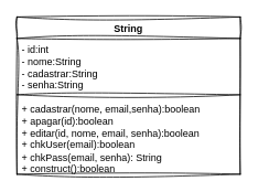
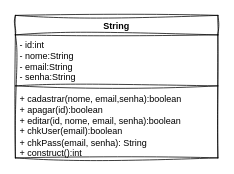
  <mxCell id="0" />
  <mxCell id="1" parent="0" />
  <mxCell id="2" value="String" style="swimlane;fontStyle=1;align=center;verticalAlign=top;childLayout=stackLayout;horizontal=1;startSize=26;horizontalStack=0;resizeParent=1;resizeParentMax=0;resizeLast=0;collapsible=1;marginBottom=0;whiteSpace=wrap;html=1;labelBackgroundColor=none;sketch=1;curveFitting=1;jiggle=2;" parent="1" vertex="1"><mxGeometry x="20" y="20" width="270" height="190" as="geometry" /></mxCell>
- <mxCell id="3" value="- id:int&lt;div&gt;- nome:String&lt;/div&gt;&lt;div&gt;- cadastrar:String&lt;/div&gt;&lt;div&gt;- senha:String&lt;/div&gt;" style="text;strokeColor=none;fillColor=none;align=left;verticalAlign=top;spacingLeft=4;spacingRight=4;overflow=hidden;rotatable=0;points=[[0,0.5],[1,0.5]];portConstraint=eastwest;whiteSpace=wrap;html=1;labelBackgroundColor=none;sketch=1;curveFitting=1;jiggle=2;" parent="2" vertex="1"><mxGeometry y="26" width="270" height="64" as="geometry" /></mxCell>
+ <mxCell id="3" value="- id:int&lt;div&gt;- nome:String&lt;/div&gt;&lt;div&gt;- email:String&lt;/div&gt;&lt;div&gt;- senha:String&lt;/div&gt;" style="text;strokeColor=none;fillColor=none;align=left;verticalAlign=top;spacingLeft=4;spacingRight=4;overflow=hidden;rotatable=0;points=[[0,0.5],[1,0.5]];portConstraint=eastwest;whiteSpace=wrap;html=1;labelBackgroundColor=none;sketch=1;curveFitting=1;jiggle=2;" parent="2" vertex="1"><mxGeometry y="26" width="270" height="64" as="geometry" /></mxCell>
  <mxCell id="4" value="" style="line;strokeWidth=1;fillColor=none;align=left;verticalAlign=middle;spacingTop=-1;spacingLeft=3;spacingRight=3;rotatable=0;labelPosition=right;points=[];portConstraint=eastwest;labelBackgroundColor=none;sketch=1;curveFitting=1;jiggle=2;" parent="2" vertex="1"><mxGeometry y="90" width="270" height="8" as="geometry" /></mxCell>
- <mxCell id="5" value="+ cadastrar(nome, email,senha):boolean&lt;div&gt;+ apagar(id):boolean&lt;/div&gt;&lt;div&gt;+ editar(id, nome, email, senha):boolean&lt;/div&gt;&lt;div&gt;+ chkUser(email):boolean&lt;/div&gt;&lt;div&gt;+ chkPass(email, senha): String&lt;/div&gt;&lt;div&gt;+ construct():boolean&lt;/div&gt;" style="text;strokeColor=none;fillColor=none;align=left;verticalAlign=top;spacingLeft=4;spacingRight=4;overflow=hidden;rotatable=0;points=[[0,0.5],[1,0.5]];portConstraint=eastwest;whiteSpace=wrap;html=1;labelBackgroundColor=none;sketch=1;curveFitting=1;jiggle=2;" parent="2" vertex="1"><mxGeometry y="98" width="270" height="92" as="geometry" /></mxCell>
+ <mxCell id="5" value="+ cadastrar(nome, email,senha):boolean&lt;div&gt;+ apagar(id):boolean&lt;/div&gt;&lt;div&gt;+ editar(id, nome, email, senha):boolean&lt;/div&gt;&lt;div&gt;+ chkUser(email):boolean&lt;/div&gt;&lt;div&gt;+ chkPass(email, senha): String&lt;/div&gt;&lt;div&gt;+ construct():int&lt;/div&gt;" style="text;strokeColor=none;fillColor=none;align=left;verticalAlign=top;spacingLeft=4;spacingRight=4;overflow=hidden;rotatable=0;points=[[0,0.5],[1,0.5]];portConstraint=eastwest;whiteSpace=wrap;html=1;labelBackgroundColor=none;sketch=1;curveFitting=1;jiggle=2;" parent="2" vertex="1"><mxGeometry y="98" width="270" height="92" as="geometry" /></mxCell>
